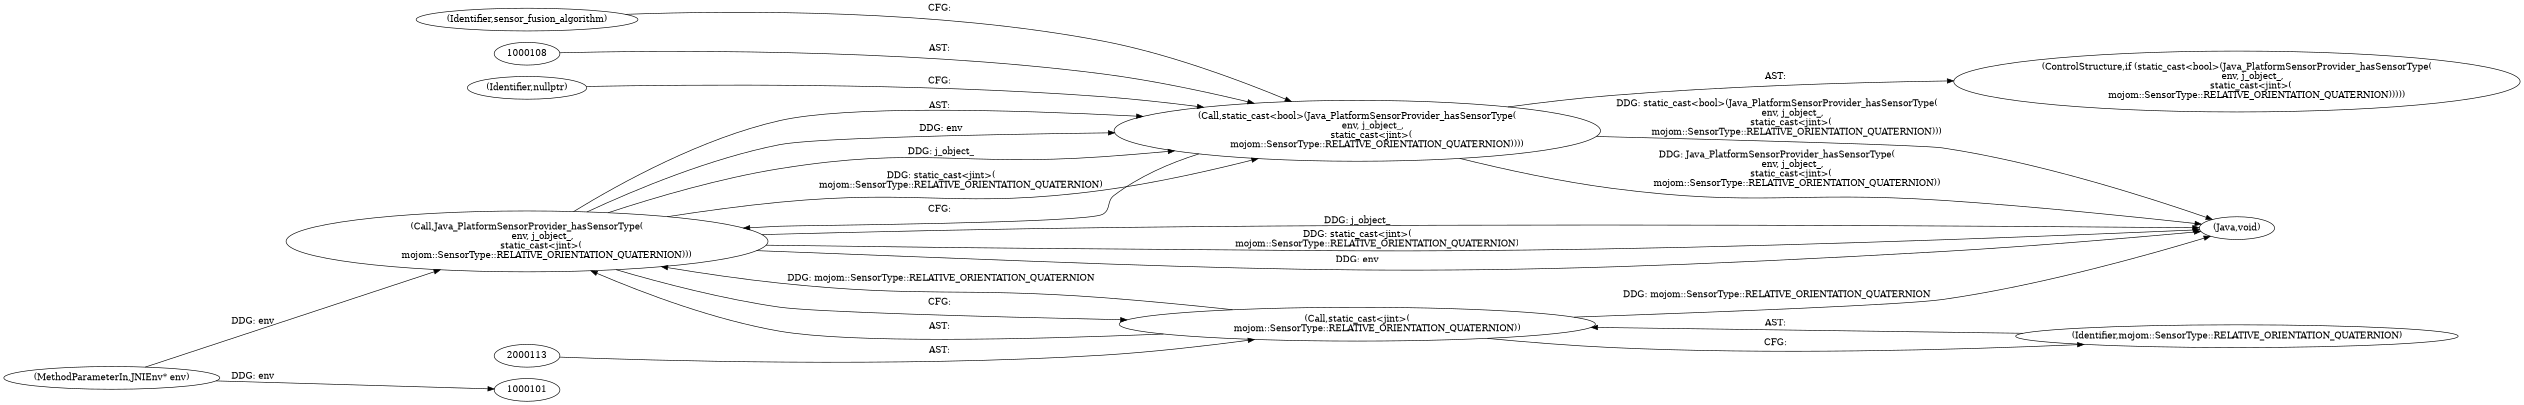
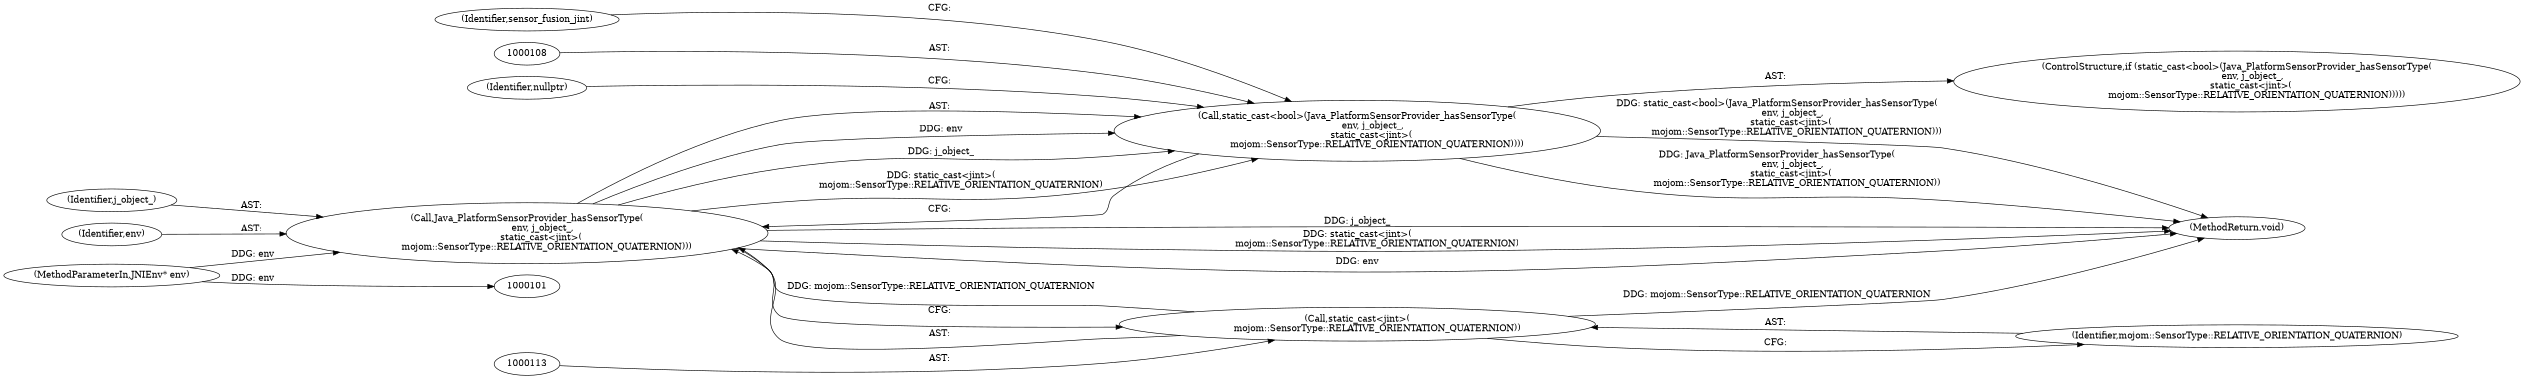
  digraph {
    fontname="DejaVu Serif"
    rankdir=LR
    node [fontname="DejaVu Serif"]
    edge [fontname="DejaVu Serif"]
    n1 [label="(Call,Java_PlatformSensorProvider_hasSensorType(\n           env, j_object_,\n          static_cast<jint>(\n              mojom::SensorType::RELATIVE_ORIENTATION_QUATERNION)))"]
    n2 [label="(Call,static_cast<jint>(\n              mojom::SensorType::RELATIVE_ORIENTATION_QUATERNION))"]
    n3 [label="(Call,static_cast<bool>(Java_PlatformSensorProvider_hasSensorType(\n           env, j_object_,\n          static_cast<jint>(\n              mojom::SensorType::RELATIVE_ORIENTATION_QUATERNION))))"]
-   n4 [label="(Java,void)"]
+   n4 [label="(MethodReturn,void)"]
    n5 [label="(Identifier,mojom::SensorType::RELATIVE_ORIENTATION_QUATERNION)"]
    n6 [label="(ControlStructure,if (static_cast<bool>(Java_PlatformSensorProvider_hasSensorType(\n           env, j_object_,\n          static_cast<jint>(\n              mojom::SensorType::RELATIVE_ORIENTATION_QUATERNION)))))"]
    n7 [label="(MethodParameterIn,JNIEnv* env)"]
    1000101
+   n9 [label="(Identifier,env)"]
    n10 [label="(Identifier,nullptr)"]
-   n12 [label="(Identifier,sensor_fusion_algorithm)"]
-   1000113 [label=2000113]
+   n11 [label="(Identifier,j_object_)"]
+   n12 [label="(Identifier,sensor_fusion_jint)"]
+   1000113
    1000108
    n1 -> n2 [label="CFG: "]
    n1 -> n3 [label="AST: "]
    n1 -> n3 [label="DDG: env"]
    n1 -> n3 [label="DDG: j_object_"]
    n1 -> n3 [label="DDG: static_cast<jint>(\n              mojom::SensorType::RELATIVE_ORIENTATION_QUATERNION)"]
    n1 -> n4 [label="DDG: j_object_"]
    n1 -> n4 [label="DDG: static_cast<jint>(\n              mojom::SensorType::RELATIVE_ORIENTATION_QUATERNION)"]
    n1 -> n4 [label="DDG: env"]
    n2 -> n1 [label="AST: "]
    n2 -> n1 [label="DDG: mojom::SensorType::RELATIVE_ORIENTATION_QUATERNION"]
    n2 -> n4 [label="DDG: mojom::SensorType::RELATIVE_ORIENTATION_QUATERNION"]
    n2 -> n5 [label="CFG: "]
    n3 -> n1 [label="CFG: "]
    n3 -> n4 [label="DDG: static_cast<bool>(Java_PlatformSensorProvider_hasSensorType(\n           env, j_object_,\n          static_cast<jint>(\n              mojom::SensorType::RELATIVE_ORIENTATION_QUATERNION)))"]
    n3 -> n4 [label="DDG: Java_PlatformSensorProvider_hasSensorType(\n           env, j_object_,\n          static_cast<jint>(\n              mojom::SensorType::RELATIVE_ORIENTATION_QUATERNION))"]
    n3 -> n6 [label="AST: "]
    n5 -> n2 [label="AST: "]
    n7 -> n1 [label="DDG: env"]
    n7 -> 1000101 [label="DDG: env"]
+   n9 -> n1 [label="AST: "]
    n10 -> n3 [label="CFG: "]
+   n11 -> n1 [label="AST: "]
    n12 -> n3 [label="CFG: "]
    1000113 -> n2 [label="AST: "]
    1000108 -> n3 [label="AST: "]
  }
